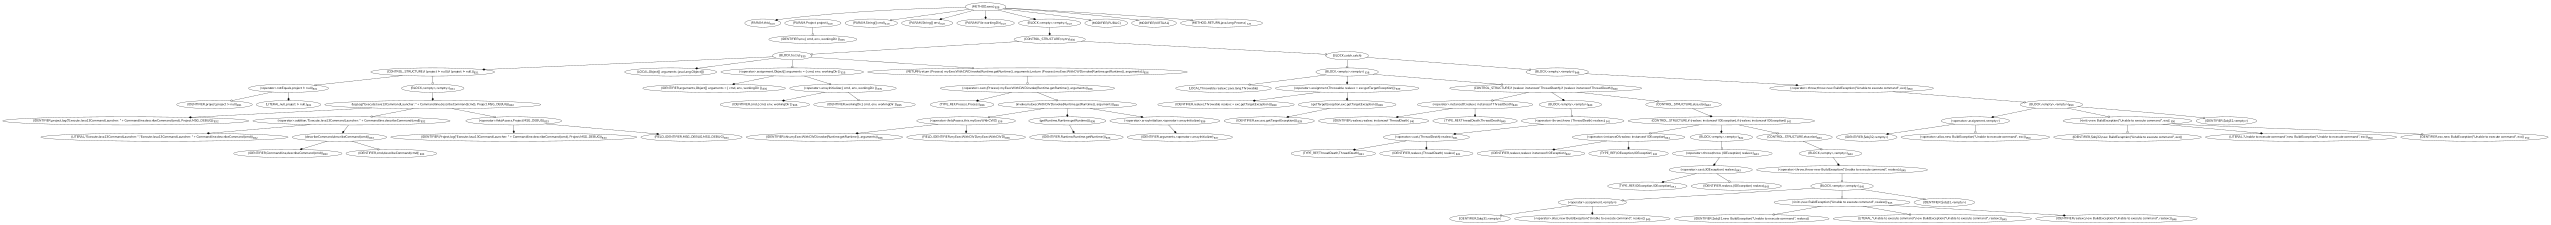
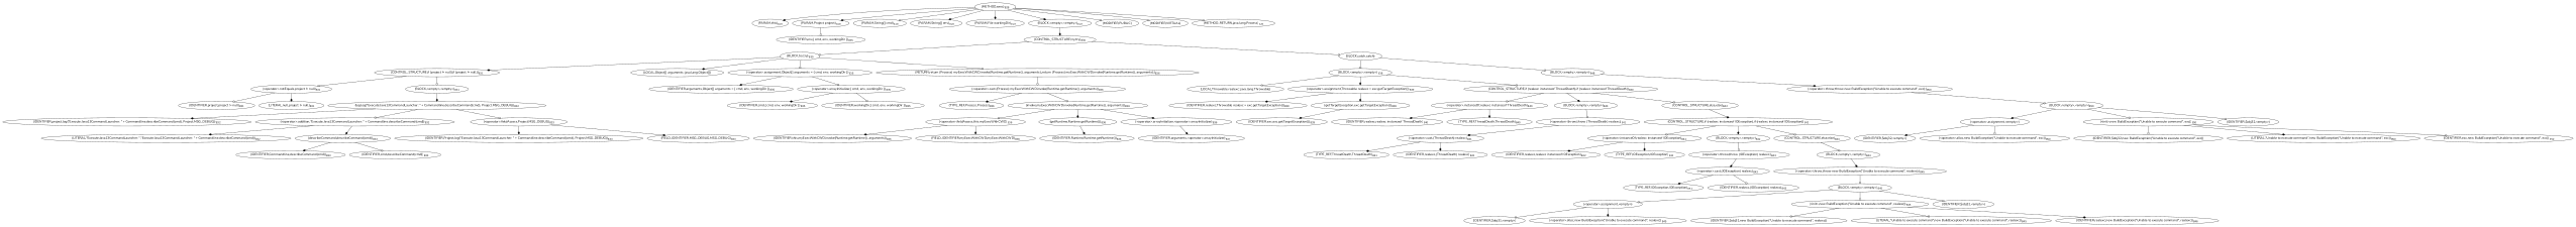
  digraph {
    fontname=Nunito
    node [fontname=Nunito]
    edge [arrowhead=diamond fontname=Nunito]
    n1 [label=<(METHOD,exec)<SUB>828</SUB>>]
    n2 [label=<(PARAM,this)<SUB>828</SUB>>]
    n3 [label=<(PARAM,Project project)<SUB>828</SUB>>]
    n4 [label=<(PARAM,String[] cmd)<SUB>828</SUB>>]
    n5 [label=<(PARAM,String[] env)<SUB>828</SUB>>]
    n6 [label=<(PARAM,File workingDir)<SUB>829</SUB>>]
    n7 [label=<(BLOCK,&lt;empty&gt;,&lt;empty&gt;)<SUB>829</SUB>>]
    n8 [label=<(MODIFIER,PUBLIC)>]
    n9 [label=<(MODIFIER,VIRTUAL)>]
    n10 [label=<(METHOD_RETURN,java.lang.Process)<SUB>828</SUB>>]
    n11 [label=<(IDENTIFIER,env,{ cmd, env, workingDir })<SUB>835</SUB>>]
    n12 [label=<(CONTROL_STRUCTURE,try,try)<SUB>830</SUB>>]
    n13 [label=<(BLOCK,try,try)<SUB>830</SUB>>]
    n14 [label=<(BLOCK,catch,catch)>]
    n15 [label=<(CONTROL_STRUCTURE,if (project != null),if (project != null))<SUB>831</SUB>>]
    n16 [label=<(LOCAL,Object[] arguments: java.lang.Object[])>]
    n17 [label=<(&lt;operator&gt;.assignment,Object[] arguments = { cmd, env, workingDir })<SUB>835</SUB>>]
    n18 [label=<(RETURN,return (Process) myExecWithCWD.invoke(Runtime.getRuntime(), arguments);,return (Process) myExecWithCWD.invoke(Runtime.getRuntime(), arguments);)<SUB>836</SUB>>]
    n19 [label=<(BLOCK,&lt;empty&gt;,&lt;empty&gt;)<SUB>838</SUB>>]
    n20 [label=<(BLOCK,&lt;empty&gt;,&lt;empty&gt;)<SUB>848</SUB>>]
    n21 [label=<(&lt;operator&gt;.notEquals,project != null)<SUB>831</SUB>>]
    n22 [label=<(BLOCK,&lt;empty&gt;,&lt;empty&gt;)<SUB>831</SUB>>]
    n23 [label=<(IDENTIFIER,arguments,Object[] arguments = { cmd, env, workingDir })<SUB>835</SUB>>]
    n24 [label=<(&lt;operator&gt;.arrayInitializer,{ cmd, env, workingDir })<SUB>835</SUB>>]
    n25 [label=<(&lt;operator&gt;.cast,(Process) myExecWithCWD.invoke(Runtime.getRuntime(), arguments))<SUB>836</SUB>>]
    n26 [label=<(IDENTIFIER,project,project != null)<SUB>831</SUB>>]
    n27 [label=<(LITERAL,null,project != null)<SUB>831</SUB>>]
    n28 [label=<(log,log(&quot;Execute:Java13CommandLauncher: &quot; + Commandline.describeCommand(cmd), Project.MSG_DEBUG))<SUB>832</SUB>>]
    n29 [label=<(IDENTIFIER,project,log(&quot;Execute:Java13CommandLauncher: &quot; + Commandline.describeCommand(cmd), Project.MSG_DEBUG))<SUB>832</SUB>>]
    n30 [label=<(&lt;operator&gt;.addition,&quot;Execute:Java13CommandLauncher: &quot; + Commandline.describeCommand(cmd))<SUB>832</SUB>>]
    n31 [label=<(&lt;operator&gt;.fieldAccess,Project.MSG_DEBUG)<SUB>833</SUB>>]
    n32 [label=<(LITERAL,&quot;Execute:Java13CommandLauncher: &quot;,&quot;Execute:Java13CommandLauncher: &quot; + Commandline.describeCommand(cmd))<SUB>832</SUB>>]
    n33 [label=<(describeCommand,describeCommand(cmd))<SUB>833</SUB>>]
    n34 [label=<(IDENTIFIER,Project,log(&quot;Execute:Java13CommandLauncher: &quot; + Commandline.describeCommand(cmd), Project.MSG_DEBUG))<SUB>833</SUB>>]
    n35 [label=<(FIELD_IDENTIFIER,MSG_DEBUG,MSG_DEBUG)<SUB>833</SUB>>]
    n36 [label=<(IDENTIFIER,Commandline,describeCommand(cmd))<SUB>833</SUB>>]
    n37 [label=<(IDENTIFIER,cmd,describeCommand(cmd))<SUB>833</SUB>>]
    n38 [label=<(IDENTIFIER,cmd,{ cmd, env, workingDir })<SUB>835</SUB>>]
    n39 [label=<(IDENTIFIER,workingDir,{ cmd, env, workingDir })<SUB>835</SUB>>]
    n40 [label=<(TYPE_REF,Process,Process)<SUB>836</SUB>>]
    n41 [label=<(invoke,myExecWithCWD.invoke(Runtime.getRuntime(), arguments))<SUB>836</SUB>>]
    n42 [label=<(&lt;operator&gt;.fieldAccess,this.myExecWithCWD)<SUB>836</SUB>>]
    n43 [label=<(getRuntime,Runtime.getRuntime())<SUB>836</SUB>>]
    n44 [label=<(&lt;operator&gt;.arrayInitializer,&lt;operator&gt;.arrayInitializer)<SUB>836</SUB>>]
    n45 [label=<(IDENTIFIER,this,myExecWithCWD.invoke(Runtime.getRuntime(), arguments))<SUB>836</SUB>>]
    n46 [label=<(FIELD_IDENTIFIER,myExecWithCWD,myExecWithCWD)<SUB>836</SUB>>]
    n47 [label=<(IDENTIFIER,Runtime,Runtime.getRuntime())<SUB>836</SUB>>]
    n48 [label=<(IDENTIFIER,arguments,&lt;operator&gt;.arrayInitializer)<SUB>837</SUB>>]
    n49 [label=<(LOCAL,Throwable realexc: java.lang.Throwable)>]
    n50 [label=<(&lt;operator&gt;.assignment,Throwable realexc = exc.getTargetException())<SUB>839</SUB>>]
    n51 [label=<(CONTROL_STRUCTURE,if (realexc instanceof ThreadDeath),if (realexc instanceof ThreadDeath))<SUB>840</SUB>>]
    n52 [label=<(&lt;operator&gt;.throw,throw new BuildException(&quot;Unable to execute command&quot;, exc);)<SUB>850</SUB>>]
    n53 [label=<(IDENTIFIER,realexc,Throwable realexc = exc.getTargetException())<SUB>839</SUB>>]
    n54 [label=<(getTargetException,exc.getTargetException())<SUB>839</SUB>>]
    n55 [label=<(&lt;operator&gt;.instanceOf,realexc instanceof ThreadDeath)<SUB>840</SUB>>]
    n56 [label=<(BLOCK,&lt;empty&gt;,&lt;empty&gt;)<SUB>840</SUB>>]
    n57 [label=<(CONTROL_STRUCTURE,else,else)<SUB>842</SUB>>]
    n58 [label=<(IDENTIFIER,exc,exc.getTargetException())<SUB>839</SUB>>]
    n59 [label=<(IDENTIFIER,realexc,realexc instanceof ThreadDeath)<SUB>840</SUB>>]
    n60 [label=<(TYPE_REF,ThreadDeath,ThreadDeath)<SUB>840</SUB>>]
    n61 [label=<(&lt;operator&gt;.throw,throw (ThreadDeath) realexc;)<SUB>841</SUB>>]
    n62 [label=<(CONTROL_STRUCTURE,if (realexc instanceof IOException),if (realexc instanceof IOException))<SUB>842</SUB>>]
    n63 [label=<(&lt;operator&gt;.cast,(ThreadDeath) realexc)<SUB>841</SUB>>]
    n64 [label=<(TYPE_REF,ThreadDeath,ThreadDeath)<SUB>841</SUB>>]
    n65 [label=<(IDENTIFIER,realexc,(ThreadDeath) realexc)<SUB>841</SUB>>]
    n66 [label=<(&lt;operator&gt;.instanceOf,realexc instanceof IOException)<SUB>842</SUB>>]
    n67 [label=<(BLOCK,&lt;empty&gt;,&lt;empty&gt;)<SUB>842</SUB>>]
    n68 [label=<(CONTROL_STRUCTURE,else,else)<SUB>844</SUB>>]
    n69 [label=<(IDENTIFIER,realexc,realexc instanceof IOException)<SUB>842</SUB>>]
    n70 [label=<(TYPE_REF,IOException,IOException)<SUB>842</SUB>>]
    n71 [label=<(&lt;operator&gt;.throw,throw (IOException) realexc;)<SUB>843</SUB>>]
    n72 [label=<(BLOCK,&lt;empty&gt;,&lt;empty&gt;)<SUB>844</SUB>>]
    n73 [label=<(&lt;operator&gt;.cast,(IOException) realexc)<SUB>843</SUB>>]
    n74 [label=<(TYPE_REF,IOException,IOException)<SUB>843</SUB>>]
    n75 [label=<(IDENTIFIER,realexc,(IOException) realexc)<SUB>843</SUB>>]
    n76 [label=<(&lt;operator&gt;.throw,throw new BuildException(&quot;Unable to execute command&quot;, realexc);)<SUB>845</SUB>>]
    n77 [label=<(BLOCK,&lt;empty&gt;,&lt;empty&gt;)<SUB>845</SUB>>]
    n78 [label=<(&lt;operator&gt;.assignment,&lt;empty&gt;)>]
    n79 [label=<(&lt;init&gt;,new BuildException(&quot;Unable to execute command&quot;, realexc))<SUB>845</SUB>>]
    n80 [label=<(IDENTIFIER,$obj31,&lt;empty&gt;)>]
    n81 [label=<(IDENTIFIER,$obj31,&lt;empty&gt;)>]
    n82 [label=<(&lt;operator&gt;.alloc,new BuildException(&quot;Unable to execute command&quot;, realexc))<SUB>845</SUB>>]
    n83 [label=<(IDENTIFIER,$obj31,new BuildException(&quot;Unable to execute command&quot;, realexc))>]
    n84 [label=<(LITERAL,&quot;Unable to execute command&quot;,new BuildException(&quot;Unable to execute command&quot;, realexc))<SUB>845</SUB>>]
    n85 [label=<(IDENTIFIER,realexc,new BuildException(&quot;Unable to execute command&quot;, realexc))<SUB>846</SUB>>]
    n86 [label=<(BLOCK,&lt;empty&gt;,&lt;empty&gt;)<SUB>850</SUB>>]
    n87 [label=<(&lt;operator&gt;.assignment,&lt;empty&gt;)>]
    n88 [label=<(&lt;init&gt;,new BuildException(&quot;Unable to execute command&quot;, exc))<SUB>850</SUB>>]
    n89 [label=<(IDENTIFIER,$obj32,&lt;empty&gt;)>]
    n90 [label=<(IDENTIFIER,$obj32,&lt;empty&gt;)>]
    n91 [label=<(&lt;operator&gt;.alloc,new BuildException(&quot;Unable to execute command&quot;, exc))<SUB>850</SUB>>]
    n92 [label=<(IDENTIFIER,$obj32,new BuildException(&quot;Unable to execute command&quot;, exc))>]
    n93 [label=<(LITERAL,&quot;Unable to execute command&quot;,new BuildException(&quot;Unable to execute command&quot;, exc))<SUB>850</SUB>>]
    n94 [label=<(IDENTIFIER,exc,new BuildException(&quot;Unable to execute command&quot;, exc))<SUB>850</SUB>>]
    n1 -> n2
+   n1 -> n3
    n1 -> n4 [arrowhead=odot]
    n1 -> n5
    n1 -> n6
    n1 -> n7
    n1 -> n8 [arrowhead=odot]
    n1 -> n9 [arrowhead=odot]
    n1 -> n10 [arrowhead=odot]
    n3 -> n11 [arrowhead=odot]
    n7 -> n12
    n12 -> n13 [arrowhead=odot]
    n12 -> n14 [arrowhead=odot]
    n13 -> n15
    n13 -> n16
    n13 -> n17 [arrowhead=odot]
    n13 -> n18 [arrowhead=odot]
    n14 -> n19 [arrowhead=odot]
    n14 -> n20 [arrowhead=odot]
    n15 -> n21 [arrowhead=odot]
    n15 -> n22 [arrowhead=odot]
    n17 -> n23
    n17 -> n24 [arrowhead=odot]
    n18 -> n25 [arrowhead=odot]
    n19 -> n49 [arrowhead=odot]
    n19 -> n50
    n19 -> n51 [arrowhead=odot]
    n20 -> n52
    n21 -> n26 [arrowhead=odot]
    n21 -> n27
    n22 -> n28
    n24 -> n38
    n24 -> n39 [arrowhead=odot]
    n25 -> n40
    n25 -> n41 [arrowhead=odot]
    n28 -> n29
    n28 -> n30 [arrowhead=odot]
    n28 -> n31 [arrowhead=odot]
    n30 -> n32
    n30 -> n33
    n31 -> n34
    n31 -> n35
    n33 -> n36
    n33 -> n37 [arrowhead=odot]
    n41 -> n42 [arrowhead=odot]
    n41 -> n43
    n41 -> n44
    n42 -> n45
    n42 -> n46
    n43 -> n47
    n44 -> n48
    n50 -> n53
    n50 -> n54
    n51 -> n55 [arrowhead=odot]
    n51 -> n56
    n51 -> n57 [arrowhead=odot]
    n52 -> n86 [arrowhead=odot]
    n54 -> n58
    n55 -> n59
    n55 -> n60
    n56 -> n61 [arrowhead=odot]
    n57 -> n62
    n61 -> n63
    n62 -> n66 [arrowhead=odot]
    n62 -> n67
    n62 -> n68 [arrowhead=odot]
    n63 -> n64
    n63 -> n65
    n66 -> n69
    n66 -> n70
    n67 -> n71 [arrowhead=odot]
    n68 -> n72 [arrowhead=odot]
    n71 -> n73
    n72 -> n76
    n73 -> n74
    n73 -> n75 [arrowhead=odot]
    n76 -> n77 [arrowhead=odot]
    n77 -> n78 [arrowhead=odot]
    n77 -> n79 [arrowhead=odot]
    n77 -> n80 [arrowhead=odot]
    n78 -> n81 [arrowhead=odot]
    n78 -> n82
    n79 -> n83 [arrowhead=odot]
    n79 -> n84 [arrowhead=odot]
    n79 -> n85
    n86 -> n87
    n86 -> n88 [arrowhead=odot]
    n86 -> n89 [arrowhead=odot]
    n87 -> n90
    n87 -> n91 [arrowhead=odot]
    n88 -> n92 [arrowhead=odot]
    n88 -> n93
    n88 -> n94 [arrowhead=odot]
  }
